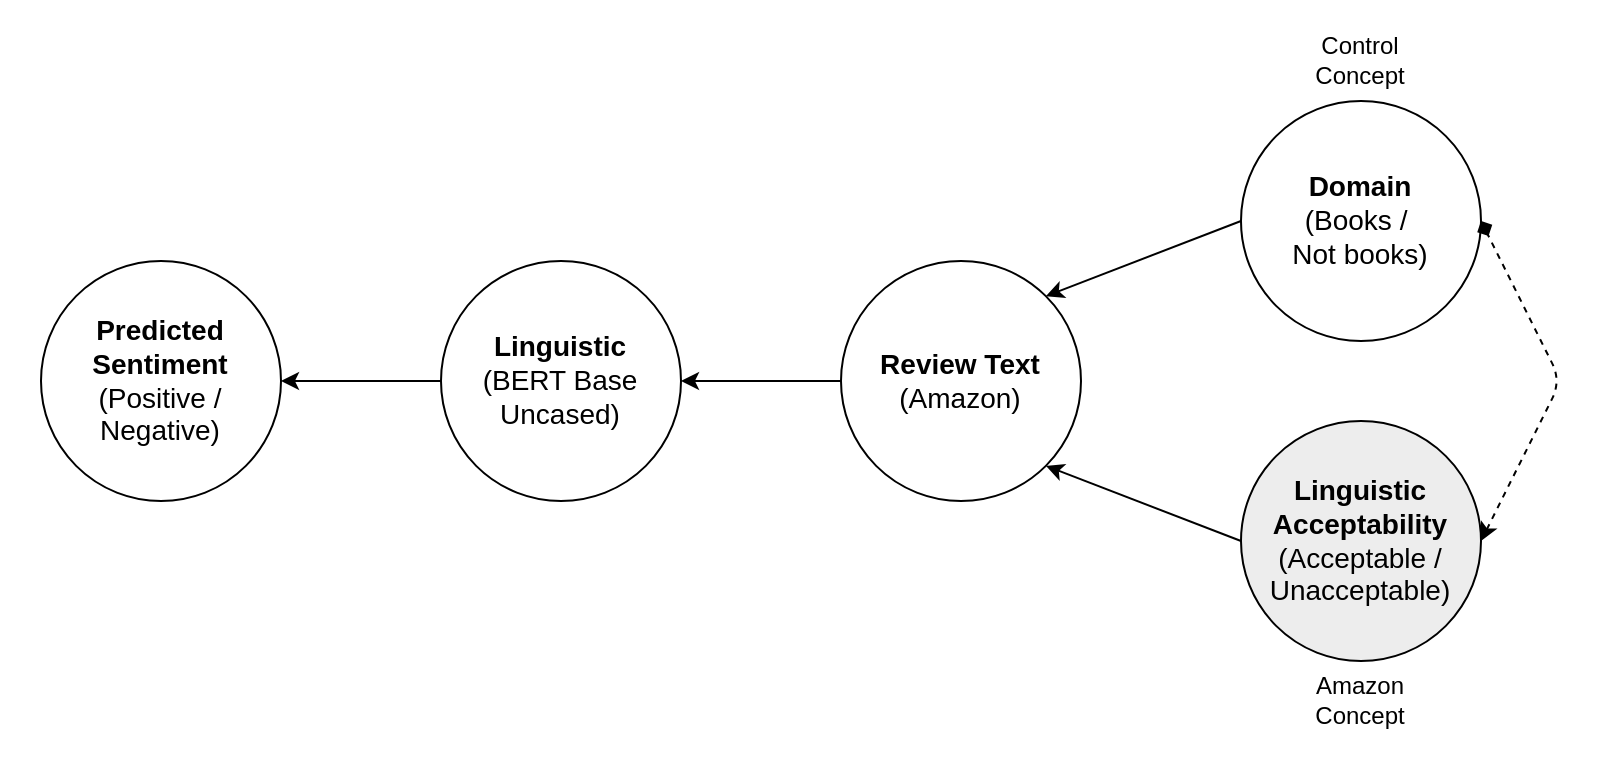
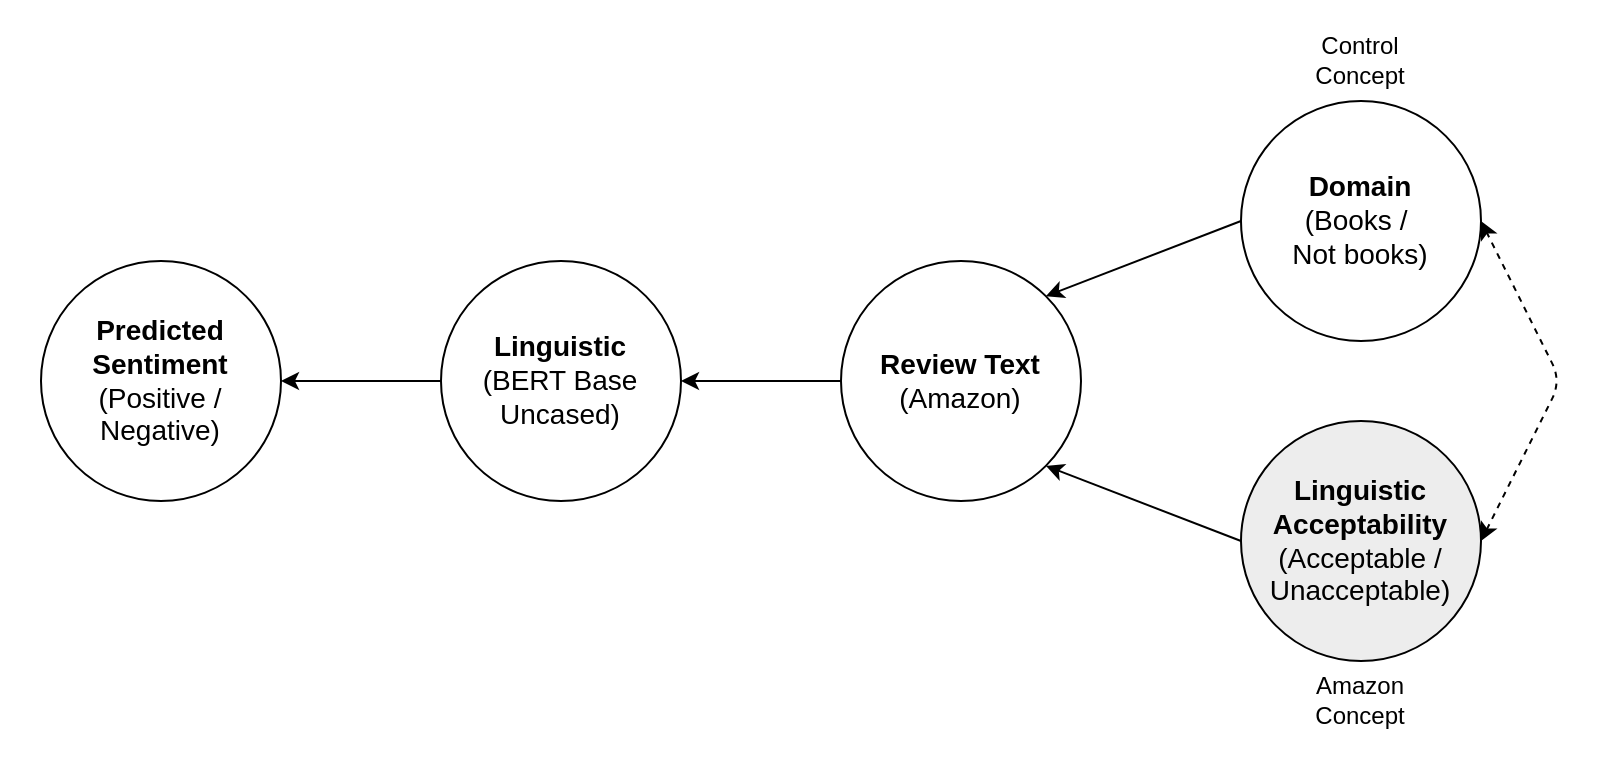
  <mxCell id="0" />
  <mxCell id="1" parent="0" />
  <mxCell id="2" value="&lt;font style=&quot;font-size: 14px&quot;&gt;&lt;b&gt;Domain&lt;/b&gt;&lt;br&gt;(Books /&amp;nbsp;&lt;br&gt;Not books)&lt;/font&gt;" style="ellipse;whiteSpace=wrap;html=1;aspect=fixed;" vertex="1" parent="1"><mxGeometry x="620" y="50" width="120" height="120" as="geometry" /></mxCell>
  <mxCell id="3" value="&lt;font style=&quot;font-size: 14px&quot;&gt;&lt;b&gt;Linguistic Acceptability&lt;br&gt;&lt;/b&gt;(Acceptable / Unacceptable)&lt;/font&gt;" style="ellipse;whiteSpace=wrap;html=1;aspect=fixed;fillColor=#EDEDED;" vertex="1" parent="1"><mxGeometry x="620" y="210" width="120" height="120" as="geometry" /></mxCell>
- <mxCell id="4" value="" style="endArrow=diamond;startArrow=classic;html=1;entryX=1;entryY=0.5;entryDx=0;entryDy=0;exitX=1;exitY=0.5;exitDx=0;exitDy=0;dashed=1;" edge="1" parent="1" source="3" target="2"><mxGeometry width="50" height="50" relative="1" as="geometry"><mxPoint x="420" y="270" as="sourcePoint" /><mxPoint x="470" y="220" as="targetPoint" /><Array as="points"><mxPoint x="780" y="190" /></Array></mxGeometry></mxCell>
+ <mxCell id="4" value="" style="endArrow=classic;startArrow=classic;html=1;entryX=1;entryY=0.5;entryDx=0;entryDy=0;exitX=1;exitY=0.5;exitDx=0;exitDy=0;dashed=1;" edge="1" parent="1" source="3" target="2"><mxGeometry width="50" height="50" relative="1" as="geometry"><mxPoint x="420" y="270" as="sourcePoint" /><mxPoint x="470" y="220" as="targetPoint" /><Array as="points"><mxPoint x="780" y="190" /></Array></mxGeometry></mxCell>
  <mxCell id="5" value="&lt;span style=&quot;font-size: 14px&quot;&gt;&lt;b&gt;Review Text&lt;br&gt;&lt;/b&gt;(Amazon)&lt;br&gt;&lt;/span&gt;" style="ellipse;whiteSpace=wrap;html=1;aspect=fixed;" vertex="1" parent="1"><mxGeometry x="420" y="130" width="120" height="120" as="geometry" /></mxCell>
  <mxCell id="6" value="&lt;span style=&quot;font-size: 14px&quot;&gt;&lt;b&gt;Linguistic&lt;/b&gt;&lt;/span&gt;&lt;br&gt;&lt;span style=&quot;font-size: 14px&quot;&gt;(BERT Base Uncased)&lt;/span&gt;" style="ellipse;whiteSpace=wrap;html=1;aspect=fixed;" vertex="1" parent="1"><mxGeometry x="220" y="130" width="120" height="120" as="geometry" /></mxCell>
  <mxCell id="7" value="&lt;span style=&quot;font-size: 14px&quot;&gt;&lt;b&gt;Predicted Sentiment&lt;/b&gt;&lt;/span&gt;&lt;br&gt;&lt;span style=&quot;font-size: 14px&quot;&gt;(Positive / Negative)&lt;/span&gt;" style="ellipse;whiteSpace=wrap;html=1;aspect=fixed;" vertex="1" parent="1"><mxGeometry x="20" y="130" width="120" height="120" as="geometry" /></mxCell>
  <mxCell id="8" value="" style="endArrow=classic;html=1;entryX=1;entryY=0;entryDx=0;entryDy=0;exitX=0;exitY=0.5;exitDx=0;exitDy=0;" edge="1" parent="1" source="2" target="5"><mxGeometry width="50" height="50" relative="1" as="geometry"><mxPoint x="420" y="270" as="sourcePoint" /><mxPoint x="470" y="220" as="targetPoint" /></mxGeometry></mxCell>
  <mxCell id="9" value="" style="endArrow=classic;html=1;entryX=1;entryY=1;entryDx=0;entryDy=0;exitX=0;exitY=0.5;exitDx=0;exitDy=0;" edge="1" parent="1" source="3" target="5"><mxGeometry width="50" height="50" relative="1" as="geometry"><mxPoint x="630" y="120" as="sourcePoint" /><mxPoint x="532.426" y="157.574" as="targetPoint" /></mxGeometry></mxCell>
  <mxCell id="10" value="" style="endArrow=classic;html=1;entryX=1;entryY=0.5;entryDx=0;entryDy=0;exitX=0;exitY=0.5;exitDx=0;exitDy=0;" edge="1" parent="1" source="5" target="6"><mxGeometry width="50" height="50" relative="1" as="geometry"><mxPoint x="340" y="427.57" as="sourcePoint" /><mxPoint x="242.426" y="389.996" as="targetPoint" /></mxGeometry></mxCell>
  <mxCell id="11" value="" style="endArrow=classic;html=1;exitX=0;exitY=0.5;exitDx=0;exitDy=0;" edge="1" parent="1" source="6"><mxGeometry width="50" height="50" relative="1" as="geometry"><mxPoint x="220" y="400" as="sourcePoint" /><mxPoint x="140" y="190" as="targetPoint" /></mxGeometry></mxCell>
  <mxCell id="12" value="Control&lt;br&gt;Concept" style="text;html=1;strokeColor=none;fillColor=none;align=center;verticalAlign=middle;whiteSpace=wrap;rounded=0;" vertex="1" parent="1"><mxGeometry x="660" y="20" width="40" height="20" as="geometry" /></mxCell>
  <mxCell id="13" value="Amazon Concept" style="text;html=1;strokeColor=none;fillColor=none;align=center;verticalAlign=middle;whiteSpace=wrap;rounded=0;" vertex="1" parent="1"><mxGeometry x="660" y="340" width="40" height="20" as="geometry" /></mxCell>
